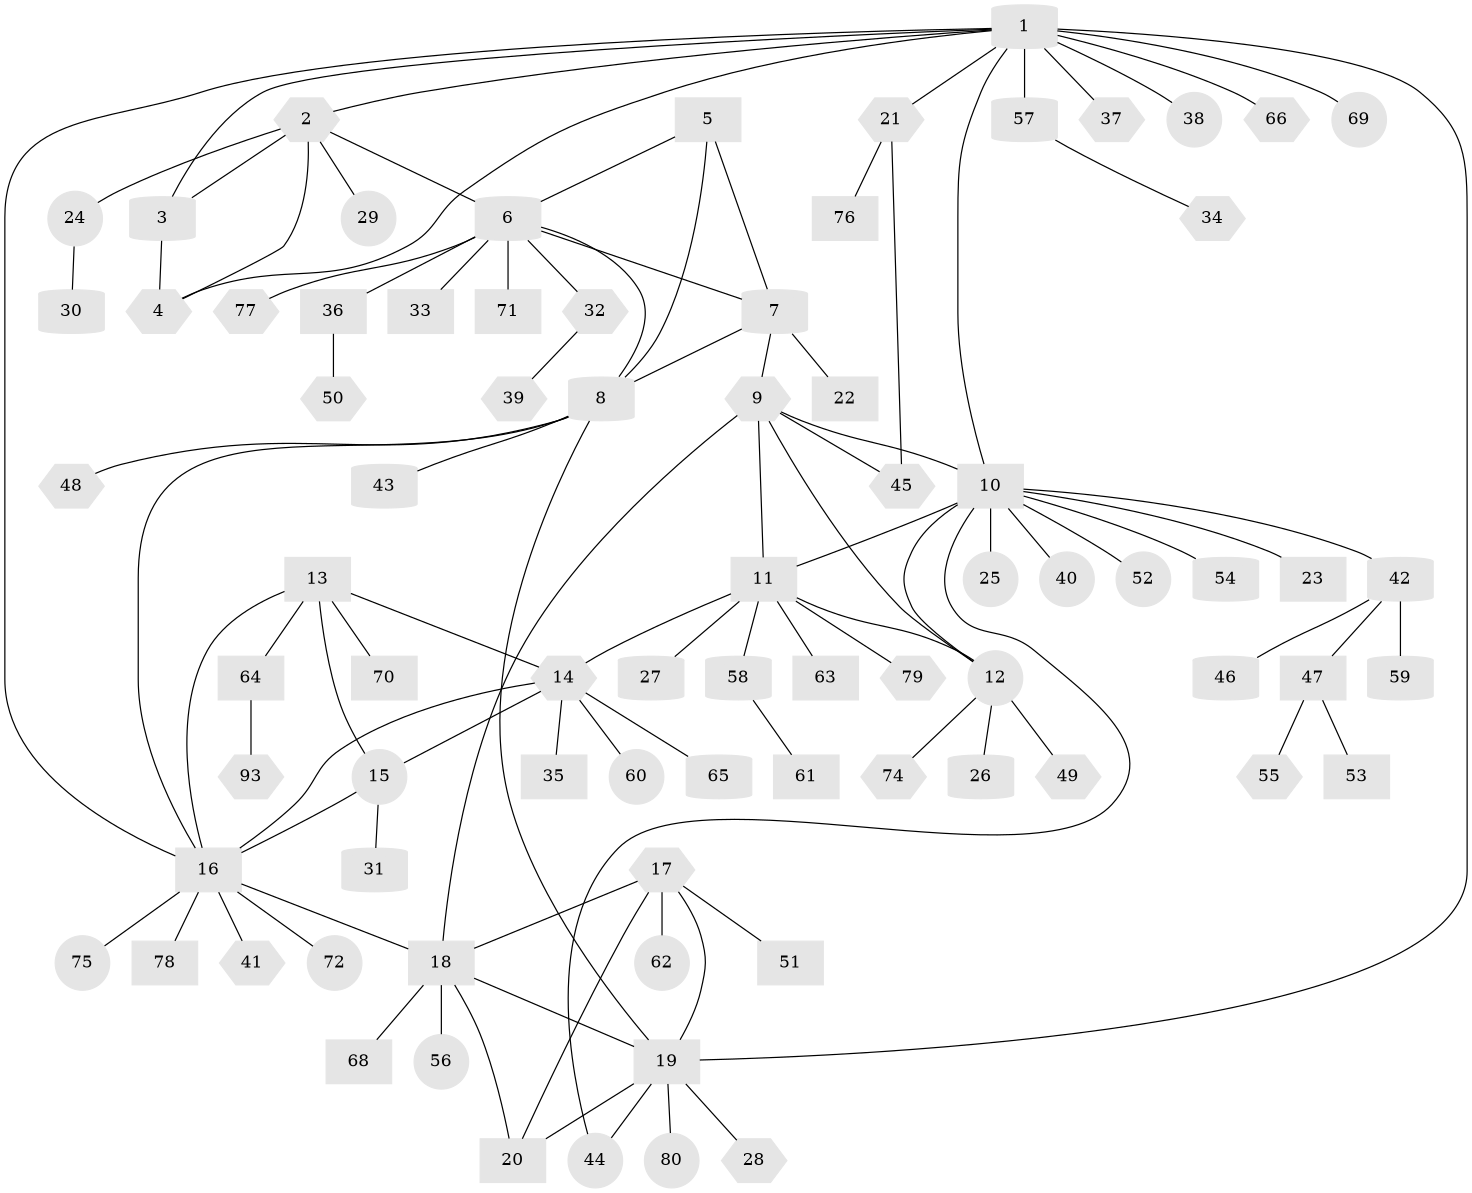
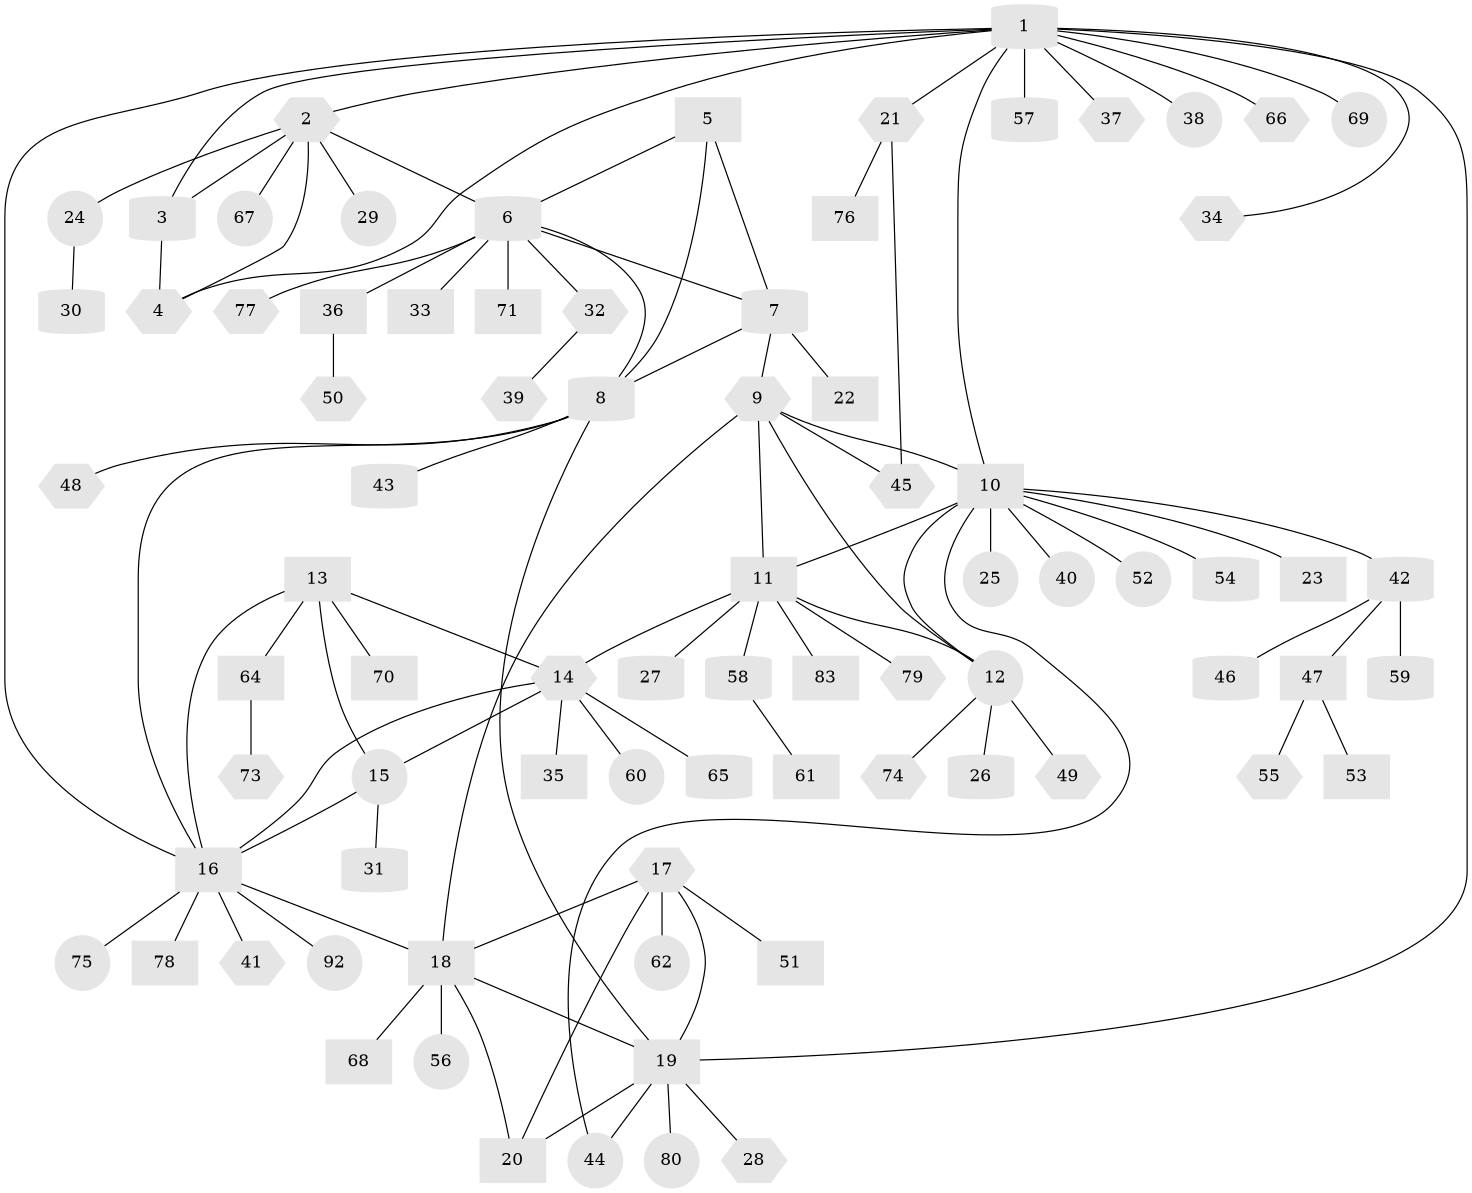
  graph {
    node [color=gray90 shape=box style=filled]
    1 [shape=cylinder]
    2 [shape=hexagon]
    3 [shape=cylinder]
    4 [shape=hexagon]
    10
    16
    19
    21 [shape=hexagon]
    34 [shape=hexagon]
    37 [shape=hexagon]
    38 [shape=circle]
    57 [shape=cylinder]
    66 [shape=hexagon]
    69 [shape=circle]
    6 [shape=cylinder]
    24 [shape=circle]
    29 [shape=circle]
+   67 [shape=circle]
    11
    12 [shape=circle]
    23
    25 [shape=circle]
    40 [shape=circle]
    42 [shape=cylinder]
    44 [shape=circle]
    52 [shape=circle]
    54 [shape=cylinder]
    18
    41 [shape=hexagon]
-   72 [shape=circle]
+   72 [shape=circle label=92]
    75 [shape=circle]
    78
    20
    28 [shape=hexagon]
    80 [shape=circle]
    45 [shape=hexagon]
    76
    7 [shape=cylinder]
    8 [shape=cylinder]
    32 [shape=hexagon]
    33
    36
    71
    77 [shape=hexagon]
    30 [shape=cylinder]
    5
    9 [shape=hexagon]
    22
    43 [shape=cylinder]
    48 [shape=hexagon]
    39 [shape=hexagon]
    50 [shape=hexagon]
    27 [shape=cylinder]
    58 [shape=cylinder]
-   63
+   63 [label=83]
    79 [shape=hexagon]
    14 [shape=hexagon]
    26 [shape=cylinder]
    49 [shape=hexagon]
    74 [shape=hexagon]
    56 [shape=circle]
    68
    46 [shape=cylinder]
    47
    59 [shape=cylinder]
    13
    15 [shape=circle]
    64
    70
    61
    35
    60 [shape=circle]
    65 [shape=cylinder]
    31 [shape=cylinder]
-   73 [shape=hexagon label=93]
+   73 [shape=hexagon]
    17 [shape=hexagon]
    51
    62 [shape=circle]
    53
    55 [shape=hexagon]
    1 -- 2
    1 -- 3
    1 -- 4
    1 -- 10
    1 -- 16
    1 -- 19
    1 -- 21
-   57 -- 34
+   1 -- 34
    1 -- 37
    1 -- 38
    1 -- 57
    1 -- 66
    1 -- 69
    2 -- 3
    2 -- 4
    2 -- 6
    2 -- 24
    2 -- 29
+   2 -- 67
    3 -- 4
    10 -- 11
    10 -- 12
    10 -- 23
    10 -- 25
    10 -- 40
    10 -- 42
    10 -- 44
    10 -- 52
    10 -- 54
    16 -- 18
    16 -- 41
    16 -- 72
    16 -- 75
    16 -- 78
    19 -- 44
    19 -- 20
    19 -- 28
    19 -- 80
    21 -- 45
    21 -- 76
    6 -- 7
    6 -- 8
    6 -- 32
    6 -- 33
    6 -- 36
    6 -- 71
    6 -- 77
    24 -- 30
    11 -- 12
    11 -- 27
    11 -- 58
    11 -- 63
    11 -- 79
    11 -- 14
    12 -- 26
    12 -- 49
    12 -- 74
    42 -- 46
    42 -- 47
    42 -- 59
    18 -- 19
    18 -- 20
    18 -- 56
    18 -- 68
    7 -- 8
    7 -- 9
    7 -- 22
    8 -- 16
    8 -- 19
    8 -- 43
    8 -- 48
    32 -- 39
    36 -- 50
    5 -- 6
    5 -- 7
    5 -- 8
    9 -- 10
    9 -- 11
    9 -- 12
    9 -- 18
    9 -- 45
    58 -- 61
    14 -- 16
    14 -- 15
    14 -- 35
    14 -- 60
    14 -- 65
    47 -- 53
    47 -- 55
    13 -- 16
    13 -- 14
    13 -- 15
    13 -- 64
    13 -- 70
    15 -- 16
    15 -- 31
    64 -- 73
    17 -- 19
    17 -- 18
    17 -- 20
    17 -- 51
    17 -- 62
  }
